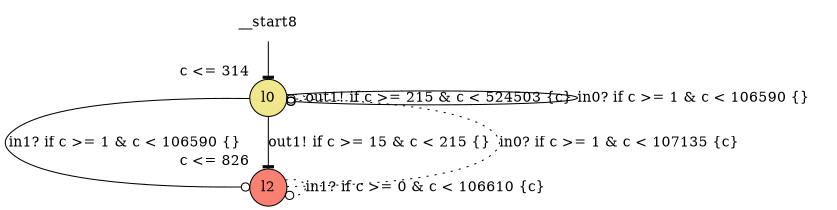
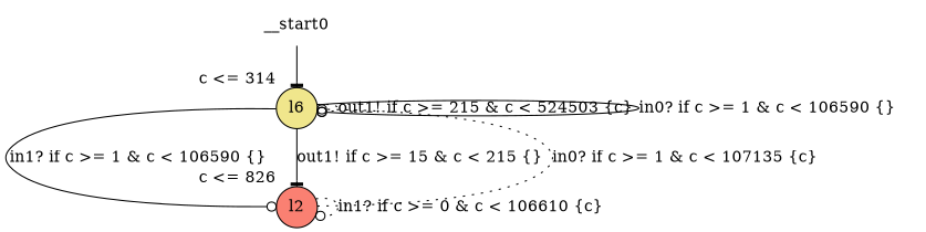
  digraph {
    node [shape=circle style=filled margin=0]
    edge [arrowhead=odot style=solid]
-   __start0 [fillcolor=white shape=none label=__start8 margin=""]
-   n2 [fillcolor=khaki label=l0 xlabel="c <= 314"]
+   __start0 [fillcolor=white shape=none margin=""]
+   n2 [fillcolor=khaki label=l6 xlabel="c <= 314"]
    n3 [fillcolor=salmon label=l2 xlabel="c <= 826"]
    __start0 -> n2 [arrowhead=tee]
    n2 -> n2 [label="out1! if c >= 215 & c < 524503 {c} " style=dotted]
    n2 -> n2 [label="in0? if c >= 1 & c < 106590 {} "]
    n2 -> n3 [label="in1? if c >= 1 & c < 106590 {} "]
    n2 -> n3 [arrowhead=tee label="out1! if c >= 15 & c < 215 {} "]
    n3 -> n2 [label="in0? if c >= 1 & c < 107135 {c} " style=dotted]
    n3 -> n3 [label="in1? if c >= 0 & c < 106610 {c} " style=dotted]
  }
